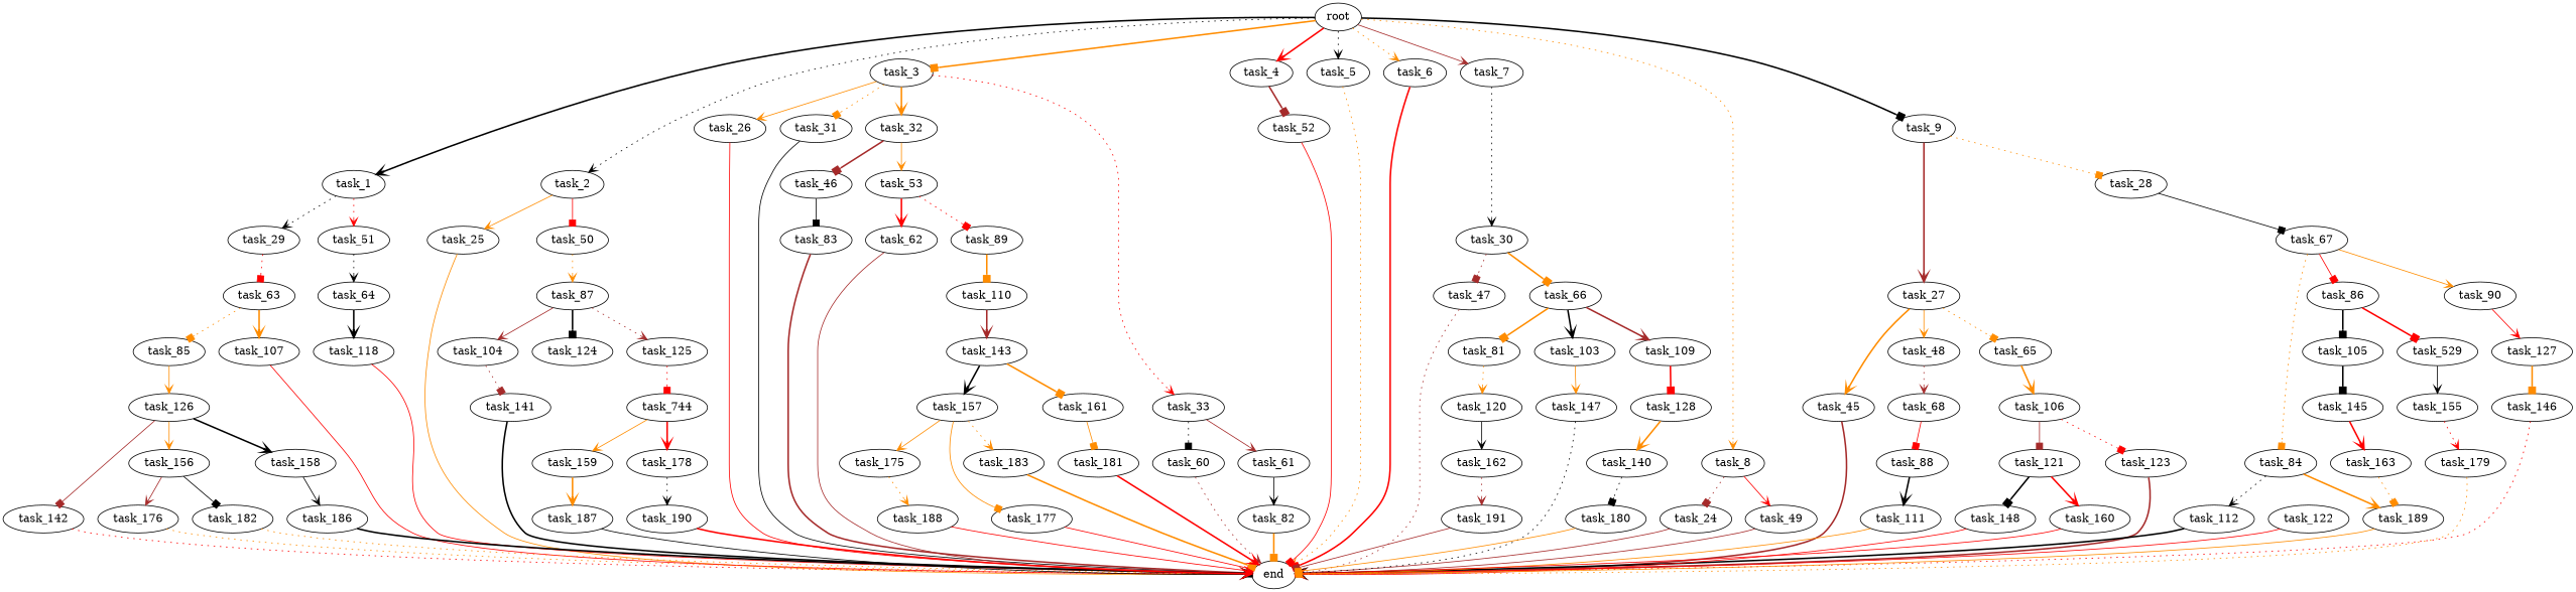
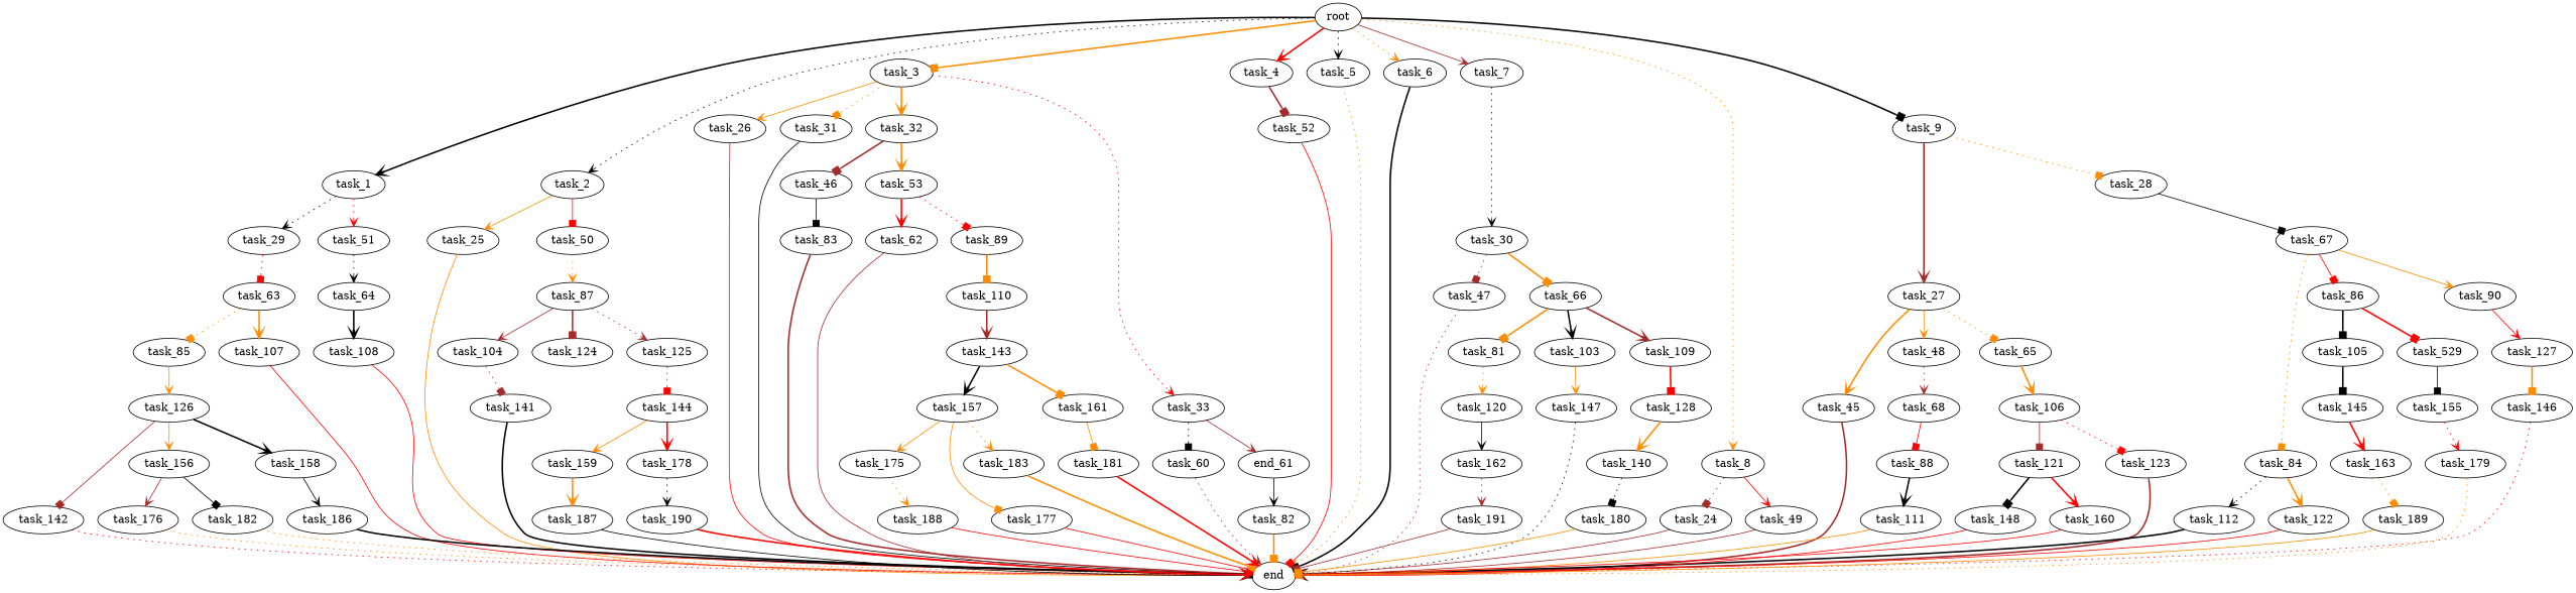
  digraph {
    edge [arrowhead=vee color=darkorange style=bold]
    root
    task_1
    task_2
    task_3
    task_4
    task_5
    task_6
    task_7
    task_8
    task_9
    task_29
    task_51
    task_25
    task_50
    task_26
    task_31
    task_32
    task_33
    task_52
    end
    task_30
    task_24
    task_49
    task_27
    task_28
    task_63
    task_64
    task_87
    task_46
    task_53
    task_60
-   task_61
+   task_61 [label=end_61]
    task_47
    task_66
    task_45
    task_48
    task_65
    task_67
    task_68
    task_106
    task_84
    task_86
    task_90
    task_85
    task_107
    task_81
    task_103
    task_109
    task_83
    task_62
    task_89
    task_82
    task_88
    task_104
    task_124
    task_125
-   task_108 [label=task_118]
+   task_108
    task_110
    task_126
    task_121
    task_123
    task_120
    task_147
    task_128
    task_112
    task_122
    task_105
    n68 [label=task_529]
    task_127
    task_111
    task_162
    task_142
    task_156
    task_158
    task_145
    task_155
    task_141
-   task_144 [label=task_744]
+   task_144
    task_143
    task_146
    task_163
    task_148
    task_160
    task_140
    task_157
    task_161
    task_191
    task_159
    task_178
    task_176
    task_182
    task_186
    task_180
    task_179
    task_175
    task_177
    task_183
    task_181
    task_187
    task_190
    task_189
    task_188
    root -> task_1 [color=black]
    root -> task_2 [color=black style=dotted]
    root -> task_3 [arrowhead=box]
    root -> task_4 [color=red]
    root -> task_5 [color=black style=dotted]
    root -> task_6 [style=dotted]
    root -> task_7 [color=brown style=solid]
    root -> task_8 [style=dotted]
    root -> task_9 [arrowhead=box color=black]
    task_1 -> task_29 [color=black style=dotted]
    task_1 -> task_51 [color=red style=dotted]
    task_2 -> task_25 [style=solid]
    task_2 -> task_50 [arrowhead=box color=red style=solid]
    task_3 -> task_26 [style=solid]
    task_3 -> task_31 [arrowhead=box style=dotted]
    task_3 -> task_32
    task_3 -> task_33 [color=red style=dotted]
    task_4 -> task_52 [arrowhead=box color=brown]
    task_5 -> end [style=dotted]
-   task_6 -> end [arrowhead=box color=red]
+   task_6 -> end [arrowhead=box color=black]
    task_7 -> task_30 [color=black style=dotted]
    task_8 -> task_24 [arrowhead=box color=brown style=dotted]
    task_8 -> task_49 [color=red style=solid]
    task_9 -> task_27 [color=brown]
    task_9 -> task_28 [arrowhead=box style=dotted]
    task_29 -> task_63 [arrowhead=box color=red style=dotted]
    task_51 -> task_64 [color=black style=dotted]
    task_25 -> end [style=solid]
    task_50 -> task_87 [style=dotted]
    task_26 -> end [color=red style=solid]
    task_31 -> end [color=black style=solid]
    task_32 -> task_46 [arrowhead=box color=brown]
-   task_32 -> task_53 [style=solid]
+   task_32 -> task_53
    task_33 -> task_60 [arrowhead=box color=black style=dotted]
    task_33 -> task_61 [color=brown style=solid]
    task_52 -> end [arrowhead=box color=red style=solid]
    task_30 -> task_47 [arrowhead=box color=brown style=dotted]
    task_30 -> task_66 [arrowhead=box]
    task_24 -> end [color=brown style=solid]
    task_49 -> end [arrowhead=box color=brown style=solid]
    task_27 -> task_45
    task_27 -> task_48 [style=solid]
    task_27 -> task_65 [arrowhead=box style=dotted]
    task_28 -> task_67 [arrowhead=box color=black style=solid]
    task_63 -> task_85 [arrowhead=box style=dotted]
    task_63 -> task_107
    task_64 -> task_108 [color=black]
    task_87 -> task_104 [color=brown style=solid]
-   task_87 -> task_124 [arrowhead=box color=black]
+   task_87 -> task_124 [arrowhead=box color=brown]
    task_87 -> task_125 [color=brown style=dotted]
    task_46 -> task_83 [arrowhead=box color=black style=solid]
    task_53 -> task_62 [color=red]
    task_53 -> task_89 [arrowhead=box color=red style=dotted]
    task_60 -> end [color=brown style=dotted]
    task_61 -> task_82 [color=black style=solid]
    task_47 -> end [color=brown style=dotted]
    task_66 -> task_81 [arrowhead=box]
    task_66 -> task_103 [color=black]
    task_66 -> task_109 [color=brown]
    task_45 -> end [color=brown]
    task_48 -> task_68 [color=brown style=dotted]
    task_65 -> task_106
    task_67 -> task_84 [arrowhead=box style=dotted]
    task_67 -> task_86 [arrowhead=box color=red style=solid]
    task_67 -> task_90 [style=solid]
    task_68 -> task_88 [arrowhead=box color=red style=solid]
    task_106 -> task_121 [arrowhead=box color=brown style=solid]
    task_106 -> task_123 [arrowhead=box color=red style=dotted]
    task_84 -> task_112 [color=black style=dotted]
-   task_84 -> task_189
+   task_84 -> task_122
    task_86 -> task_105 [arrowhead=box color=black]
    task_86 -> n68 [arrowhead=box color=red]
    task_90 -> task_127 [color=red style=solid]
    task_85 -> task_126 [style=solid]
    task_107 -> end [color=red style=solid]
    task_81 -> task_120 [style=dotted]
    task_103 -> task_147 [style=solid]
    task_109 -> task_128 [arrowhead=box color=red]
    task_83 -> end [arrowhead=box color=brown]
    task_62 -> end [color=brown style=solid]
    task_89 -> task_110 [arrowhead=box]
    task_82 -> end [arrowhead=box]
    task_88 -> task_111 [color=black]
    task_104 -> task_141 [arrowhead=box color=brown style=dotted]
    task_125 -> task_144 [arrowhead=box color=red style=dotted]
    task_108 -> end [color=red style=solid]
    task_110 -> task_143 [color=brown]
    task_126 -> task_142 [arrowhead=box color=brown style=solid]
    task_126 -> task_156 [style=solid]
    task_126 -> task_158 [color=black]
    task_121 -> task_148 [arrowhead=box color=black]
    task_121 -> task_160 [color=red]
    task_123 -> end [color=brown]
    task_120 -> task_162 [color=black style=solid]
    task_147 -> end [color=black style=dotted]
    task_128 -> task_140
    task_112 -> end [color=black]
    task_122 -> end [arrowhead=box color=red style=solid]
    task_105 -> task_145 [arrowhead=box color=black]
-   n68 -> task_155 [color=black style=solid]
+   n68 -> task_155 [arrowhead=box color=black style=solid]
    task_127 -> task_146 [arrowhead=box]
    task_111 -> end [arrowhead=box style=solid]
    task_162 -> task_191 [color=brown style=dotted]
    task_142 -> end [color=red style=dotted]
    task_156 -> task_176 [color=brown style=solid]
    task_156 -> task_182 [arrowhead=box color=black style=solid]
    task_158 -> task_186 [color=black style=solid]
    task_145 -> task_163 [color=red]
    task_155 -> task_179 [color=red style=dotted]
    task_141 -> end [arrowhead=box color=black]
    task_144 -> task_159 [style=solid]
    task_144 -> task_178 [color=red]
    task_143 -> task_157 [color=black]
    task_143 -> task_161 [arrowhead=box]
    task_146 -> end [color=red style=dotted]
    task_163 -> task_189 [arrowhead=box style=dotted]
    task_148 -> end [color=red style=solid]
    task_160 -> end [arrowhead=box color=red style=solid]
    task_140 -> task_180 [arrowhead=box color=black style=dotted]
    task_157 -> task_175 [style=solid]
    task_157 -> task_177 [arrowhead=box style=solid]
    task_157 -> task_183 [style=dotted]
    task_161 -> task_181 [arrowhead=box style=solid]
    task_191 -> end [arrowhead=box color=brown style=solid]
    task_159 -> task_187
    task_178 -> task_190 [color=black style=dotted]
    task_176 -> end [style=dotted]
    task_182 -> end [style=dotted]
    task_186 -> end [color=black]
    task_180 -> end [arrowhead=box style=solid]
    task_179 -> end [arrowhead=box style=dotted]
    task_175 -> task_188 [style=dotted]
    task_177 -> end [arrowhead=box color=red style=solid]
    task_183 -> end [arrowhead=box]
    task_181 -> end [color=red]
    task_187 -> end [color=black style=solid]
    task_190 -> end [color=red]
    task_189 -> end [style=solid]
    task_188 -> end [color=red style=solid]
  }
